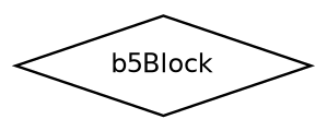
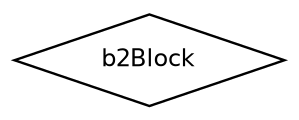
  digraph {
    rankdir=TB
    fontname="DejaVu Sans"
-   n1 [color=black fillcolor=white fontname="DejaVu Sans" fontsize=10 height=0.2 label=b5Block shape=diamond style=filled width=0.4]
+   n1 [color=black fillcolor=white fontname="DejaVu Sans" fontsize=10 height=0.2 label=b2Block shape=diamond style=filled width=0.4]
  }
